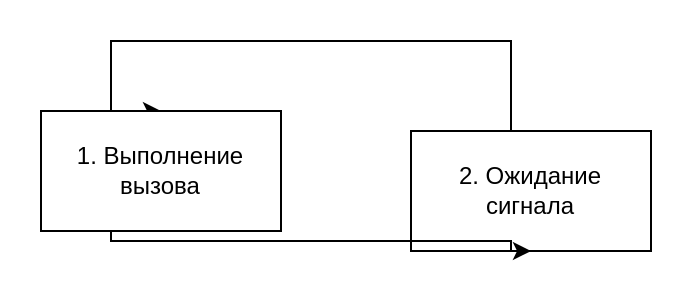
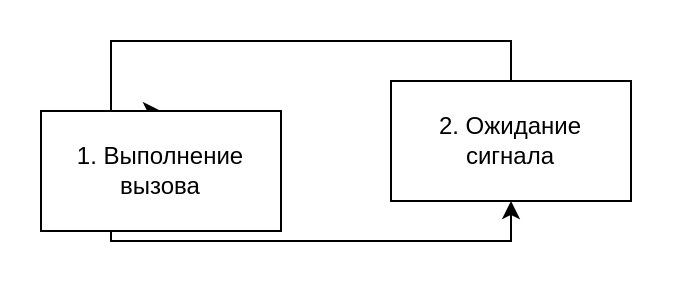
  <mxCell id="0" />
  <mxCell id="1" parent="0" />
  <mxCell id="2" style="edgeStyle=orthogonalEdgeStyle;rounded=0;orthogonalLoop=1;jettySize=auto;html=1;entryX=0.5;entryY=0;entryDx=0;entryDy=0;" parent="1" source="3" target="5" edge="1"><mxGeometry relative="1" as="geometry"><Array as="points"><mxPoint x="255" y="20" /><mxPoint x="55" y="20" /></Array></mxGeometry></mxCell>
- <mxCell id="3" value="2. Ожидание сигнала" style="rounded=0;whiteSpace=wrap;html=1;" parent="1" vertex="1"><mxGeometry x="205" y="65" width="120" height="60" as="geometry" /></mxCell>
+ <mxCell id="3" value="2. Ожидание сигнала" style="rounded=0;whiteSpace=wrap;html=1;" parent="1" vertex="1"><mxGeometry x="195" y="40" width="120" height="60" as="geometry" /></mxCell>
  <mxCell id="4" style="edgeStyle=orthogonalEdgeStyle;rounded=0;orthogonalLoop=1;jettySize=auto;html=1;entryX=0.5;entryY=1;entryDx=0;entryDy=0;" parent="1" source="5" target="3" edge="1"><mxGeometry relative="1" as="geometry"><Array as="points"><mxPoint x="55" y="120" /><mxPoint x="255" y="120" /></Array></mxGeometry></mxCell>
  <mxCell id="5" value="1. Выполнение вызова" style="rounded=0;whiteSpace=wrap;html=1;" parent="1" vertex="1"><mxGeometry x="20" y="55" width="120" height="60" as="geometry" /></mxCell>
